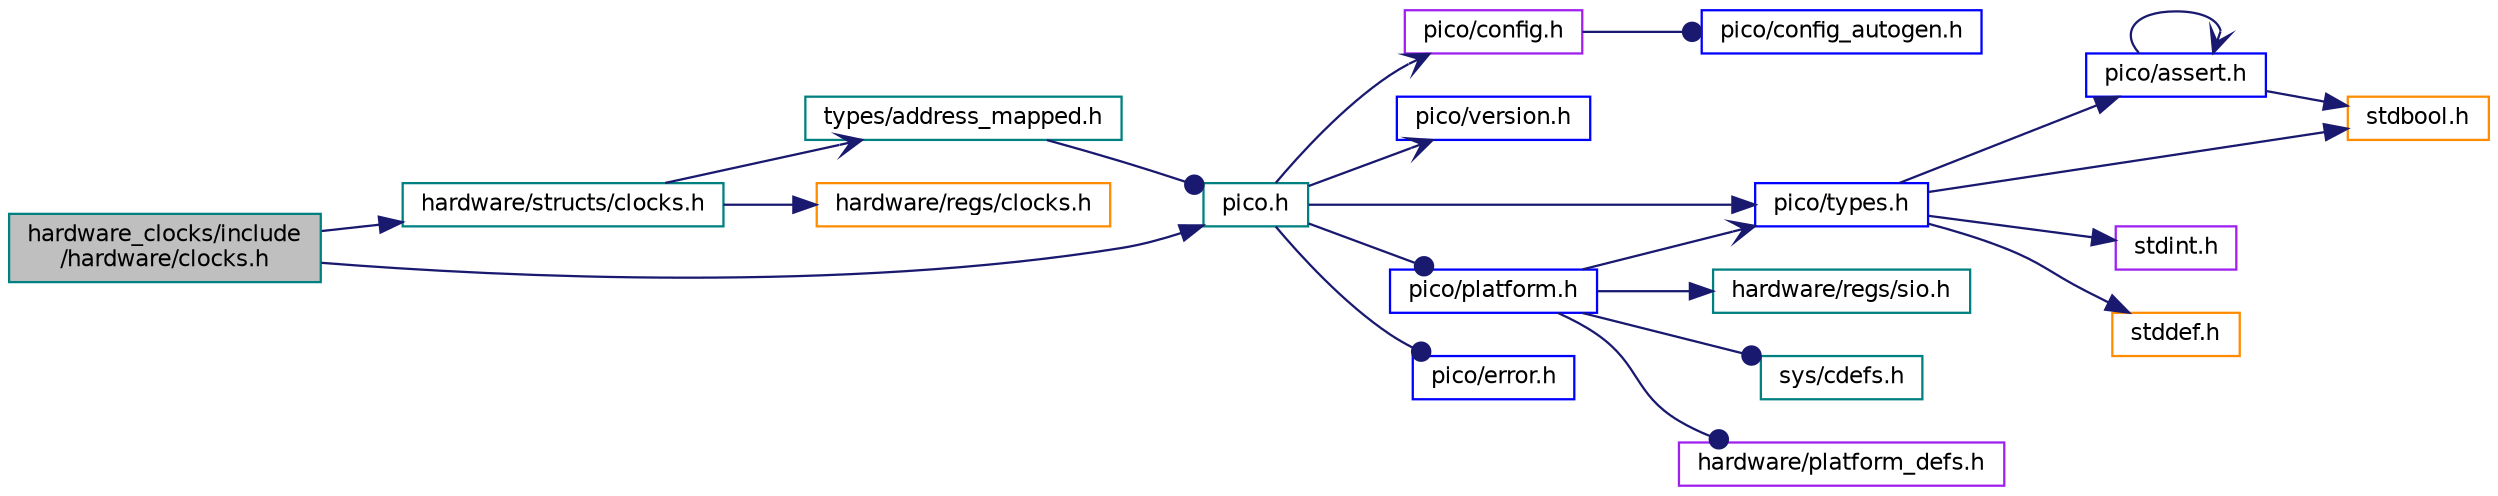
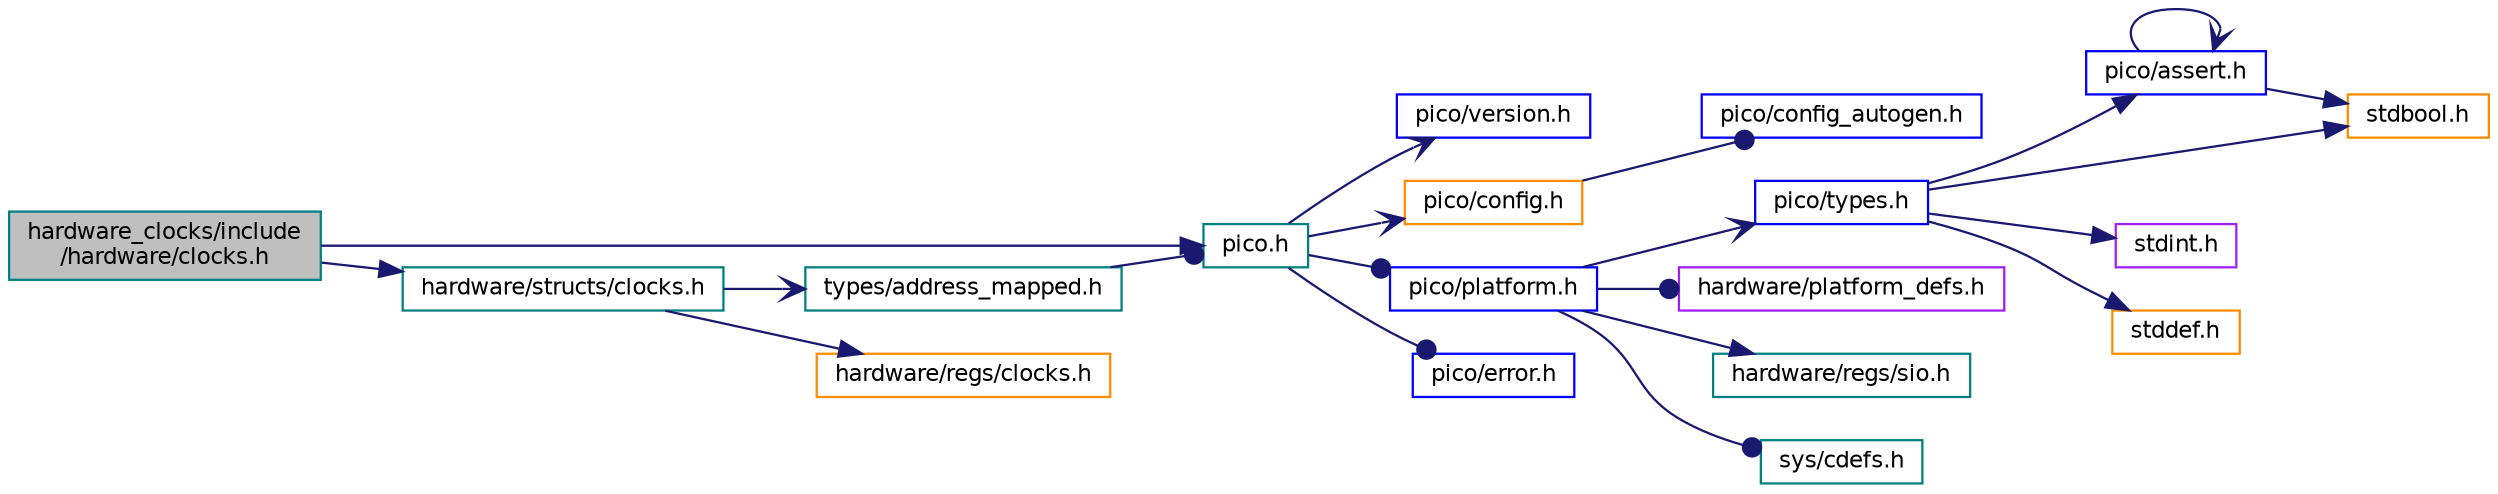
  digraph {
    rankdir=LR
    node [color=teal fillcolor=white fontname=Helvetica fontsize=10 shape=record style=filled]
    edge [arrowhead=normal color=midnightblue fontname=Helvetica fontsize=10 labelfontname=Helvetica labelfontsize=10 style=solid]
    n1 [fillcolor=grey75 fontcolor=black height=0.2 label="hardware_clocks/include\l/hardware/clocks.h" width=0.4]
    n2 [height=0.2 label="pico.h" width=0.4]
    n3 [height=0.2 label="hardware/structs/clocks.h" width=0.4]
    n4 [color=blue height=0.2 label="pico/types.h" width=0.4]
    n5 [color=blue height=0.2 label="pico/version.h" width=0.4]
-   n6 [color=purple height=0.2 label="pico/config.h" width=0.4]
+   n6 [color=darkorange height=0.2 label="pico/config.h" width=0.4]
    n7 [color=blue height=0.2 label="pico/platform.h" width=0.4]
    n8 [color=blue height=0.2 label="pico/error.h" width=0.4]
    n9 [height=0.2 label="types/address_mapped.h" width=0.4]
    n10 [color=darkorange height=0.2 label="hardware/regs/clocks.h" width=0.4]
    n11 [color=blue height=0.2 label="pico/assert.h" width=0.4]
    n12 [color=darkorange height=0.2 label="stdbool.h" width=0.4]
    n13 [color=purple height=0.2 label="stdint.h" width=0.4]
    n14 [color=darkorange height=0.2 label="stddef.h" width=0.4]
    n15 [color=blue height=0.2 label="pico/config_autogen.h" width=0.4]
    n16 [color=purple height=0.2 label="hardware/platform_defs.h" width=0.4]
    n17 [height=0.2 label="hardware/regs/sio.h" width=0.4]
    n18 [height=0.2 label="sys/cdefs.h" width=0.4]
    n1 -> n2
    n1 -> n3
-   n2 -> n4
    n2 -> n5 [arrowhead=vee]
    n2 -> n6 [arrowhead=vee]
    n2 -> n7 [arrowhead=dot]
    n2 -> n8 [arrowhead=dot]
    n3 -> n9 [arrowhead=vee]
    n3 -> n10
    n4 -> n11
    n4 -> n12
    n4 -> n13
    n4 -> n14
    n6 -> n15 [arrowhead=dot]
    n7 -> n4 [arrowhead=vee]
    n7 -> n16 [arrowhead=dot]
    n7 -> n17
    n7 -> n18 [arrowhead=dot]
    n9 -> n2 [arrowhead=dot]
    n11 -> n11 [arrowhead=vee]
    n11 -> n12
  }
